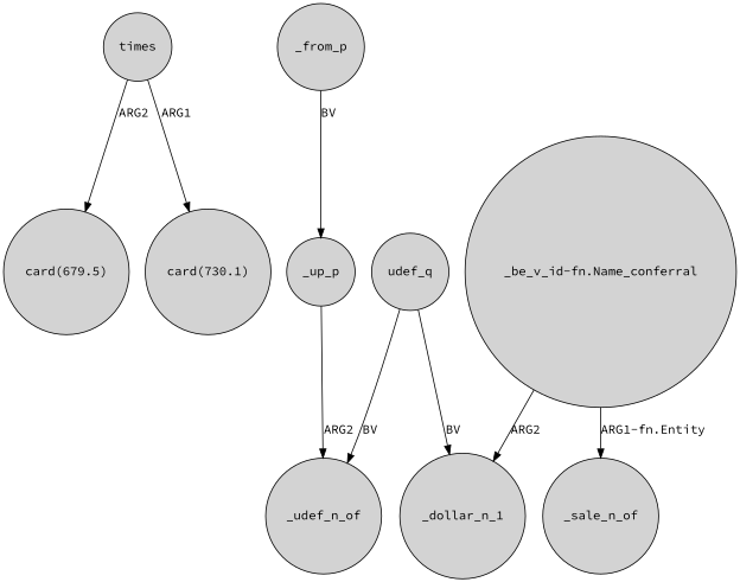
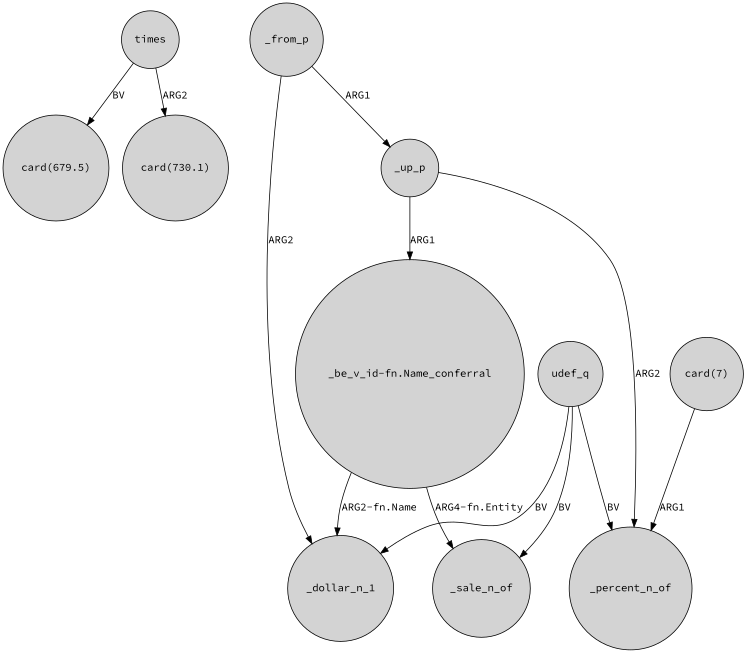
  digraph {
    fontname="Source Code Pro"
    node [fontname="Source Code Pro" shape=circle style=filled]
    edge [fontname="Source Code Pro"]
    times
    "card(679.5)"
    "card(730.1)"
    _up_p
-   _percent_n_of [label=_udef_n_of]
+   _percent_n_of
    "_be_v_id-fn.Name_conferral"
    _dollar_n_1
    _sale_n_of
    udef_q
+   "card(7)"
    _from_p
-   times -> "card(679.5)" [label=ARG2]
-   times -> "card(730.1)" [label=ARG1]
+   times -> "card(679.5)" [label=BV]
+   times -> "card(730.1)" [label=ARG2]
    _up_p -> _percent_n_of [label=ARG2]
-   "_be_v_id-fn.Name_conferral" -> _dollar_n_1 [label=ARG2]
-   "_be_v_id-fn.Name_conferral" -> _sale_n_of [label="ARG1-fn.Entity"]
+   _up_p -> "_be_v_id-fn.Name_conferral" [label=ARG1]
+   "_be_v_id-fn.Name_conferral" -> _dollar_n_1 [label="ARG2-fn.Name"]
+   "_be_v_id-fn.Name_conferral" -> _sale_n_of [label="ARG4-fn.Entity"]
    udef_q -> _percent_n_of [label=BV]
    udef_q -> _dollar_n_1 [label=BV]
-   _from_p -> _up_p [label=BV]
+   udef_q -> _sale_n_of [label=BV]
+   "card(7)" -> _percent_n_of [label=ARG1]
+   _from_p -> _up_p [label=ARG1]
+   _from_p -> _dollar_n_1 [label=ARG2]
  }
